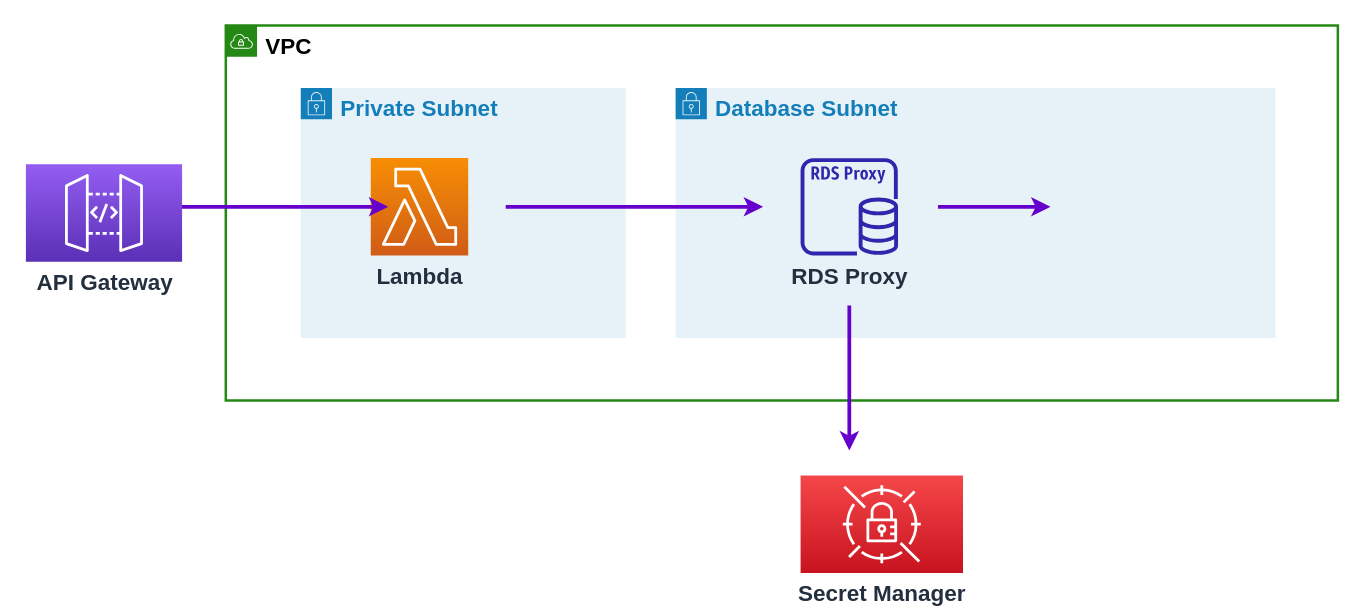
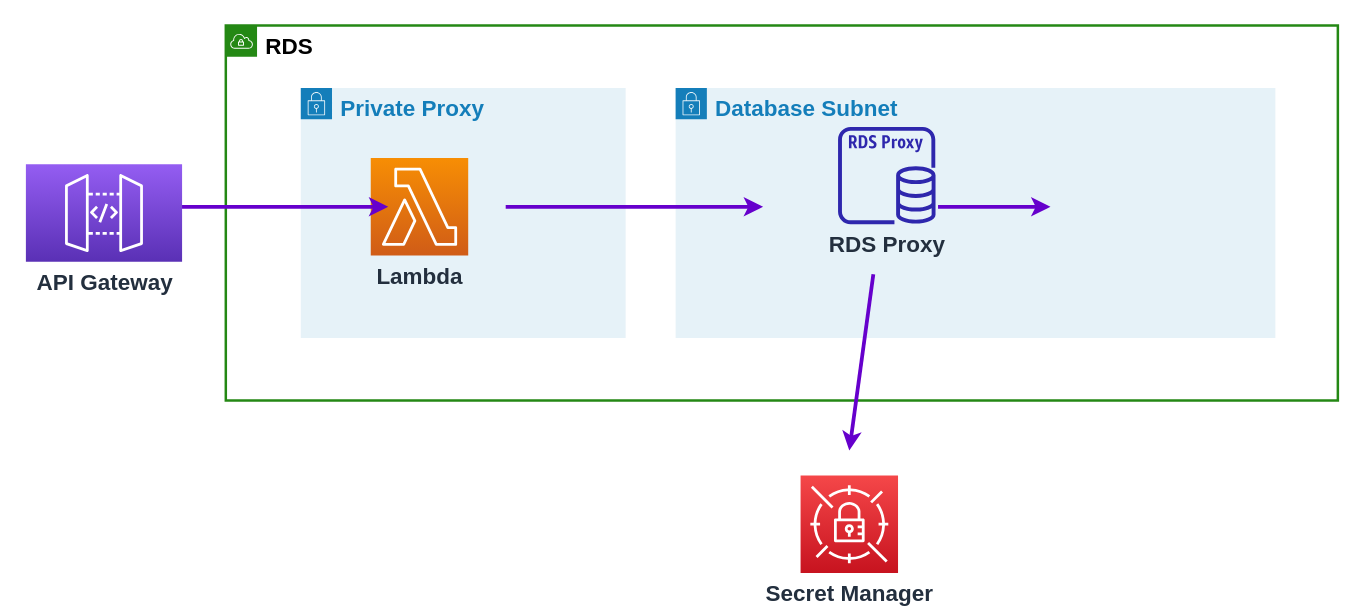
  <mxCell id="0" />
  <mxCell id="1" parent="0" />
- <mxCell id="2" value="VPC" style="points=[[0,0],[0.25,0],[0.5,0],[0.75,0],[1,0],[1,0.25],[1,0.5],[1,0.75],[1,1],[0.75,1],[0.5,1],[0.25,1],[0,1],[0,0.75],[0,0.5],[0,0.25]];outlineConnect=0;gradientColor=none;html=1;whiteSpace=wrap;fontSize=18;fontStyle=1;container=1;pointerEvents=0;collapsible=0;recursiveResize=0;shape=mxgraph.aws4.group;grIcon=mxgraph.aws4.group_vpc;strokeColor=#248814;fillColor=none;verticalAlign=top;align=left;spacingLeft=30;fontColor=#000000;dashed=0;strokeWidth=2;" parent="1" vertex="1"><mxGeometry y="20" width="890" height="300" as="geometry" x="180" /></mxCell>
- <mxCell id="3" value="Private Subnet" style="points=[[0,0],[0.25,0],[0.5,0],[0.75,0],[1,0],[1,0.25],[1,0.5],[1,0.75],[1,1],[0.75,1],[0.5,1],[0.25,1],[0,1],[0,0.75],[0,0.5],[0,0.25]];outlineConnect=0;gradientColor=none;html=1;whiteSpace=wrap;fontSize=18;fontStyle=1;container=1;pointerEvents=0;collapsible=0;recursiveResize=0;shape=mxgraph.aws4.group;grIcon=mxgraph.aws4.group_security_group;grStroke=0;strokeColor=#147EBA;fillColor=#E6F2F8;verticalAlign=top;align=left;spacingLeft=30;fontColor=#147EBA;dashed=0;" parent="1" vertex="1"><mxGeometry x="240" y="70" width="260" height="200" as="geometry" /></mxCell>
+ <mxCell id="2" value="RDS" style="points=[[0,0],[0.25,0],[0.5,0],[0.75,0],[1,0],[1,0.25],[1,0.5],[1,0.75],[1,1],[0.75,1],[0.5,1],[0.25,1],[0,1],[0,0.75],[0,0.5],[0,0.25]];outlineConnect=0;gradientColor=none;html=1;whiteSpace=wrap;fontSize=18;fontStyle=1;container=1;pointerEvents=0;collapsible=0;recursiveResize=0;shape=mxgraph.aws4.group;grIcon=mxgraph.aws4.group_vpc;strokeColor=#248814;fillColor=none;verticalAlign=top;align=left;spacingLeft=30;fontColor=#000000;dashed=0;strokeWidth=2;" parent="1" vertex="1"><mxGeometry y="20" width="890" height="300" as="geometry" x="180" /></mxCell>
+ <mxCell id="3" value="Private Proxy" style="points=[[0,0],[0.25,0],[0.5,0],[0.75,0],[1,0],[1,0.25],[1,0.5],[1,0.75],[1,1],[0.75,1],[0.5,1],[0.25,1],[0,1],[0,0.75],[0,0.5],[0,0.25]];outlineConnect=0;gradientColor=none;html=1;whiteSpace=wrap;fontSize=18;fontStyle=1;container=1;pointerEvents=0;collapsible=0;recursiveResize=0;shape=mxgraph.aws4.group;grIcon=mxgraph.aws4.group_security_group;grStroke=0;strokeColor=#147EBA;fillColor=#E6F2F8;verticalAlign=top;align=left;spacingLeft=30;fontColor=#147EBA;dashed=0;" parent="1" vertex="1"><mxGeometry x="240" y="70" width="260" height="200" as="geometry" /></mxCell>
  <mxCell id="4" value="Lambda" style="sketch=0;points=[[0,0,0],[0.25,0,0],[0.5,0,0],[0.75,0,0],[1,0,0],[0,1,0],[0.25,1,0],[0.5,1,0],[0.75,1,0],[1,1,0],[0,0.25,0],[0,0.5,0],[0,0.75,0],[1,0.25,0],[1,0.5,0],[1,0.75,0]];outlineConnect=0;fontColor=#232F3E;gradientColor=#F78E04;gradientDirection=north;fillColor=#D05C17;strokeColor=#ffffff;dashed=0;verticalLabelPosition=bottom;verticalAlign=top;align=center;html=1;fontSize=18;fontStyle=1;aspect=fixed;shape=mxgraph.aws4.resourceIcon;resIcon=mxgraph.aws4.lambda;" parent="3" vertex="1"><mxGeometry x="56" y="56" width="78" height="78" as="geometry" /></mxCell>
  <mxCell id="5" value="Database Subnet" style="points=[[0,0],[0.25,0],[0.5,0],[0.75,0],[1,0],[1,0.25],[1,0.5],[1,0.75],[1,1],[0.75,1],[0.5,1],[0.25,1],[0,1],[0,0.75],[0,0.5],[0,0.25]];outlineConnect=0;gradientColor=none;html=1;whiteSpace=wrap;fontSize=18;fontStyle=1;container=1;pointerEvents=0;collapsible=0;recursiveResize=0;shape=mxgraph.aws4.group;grIcon=mxgraph.aws4.group_security_group;grStroke=0;strokeColor=#147EBA;fillColor=#E6F2F8;verticalAlign=top;align=left;spacingLeft=30;fontColor=#147EBA;dashed=0;" parent="1" vertex="1"><mxGeometry x="540" y="70" width="480" height="200" as="geometry" /></mxCell>
  <mxCell id="6" style="edgeStyle=none;html=1;fontSize=18;sourcePerimeterSpacing=30;strokeColor=#6600CC;strokeWidth=3;fontStyle=1" parent="5" edge="1"><mxGeometry relative="1" as="geometry"><mxPoint x="210" y="95" as="sourcePoint" /><mxPoint x="300" y="95" as="targetPoint" /></mxGeometry></mxCell>
- <mxCell id="7" value="RDS Proxy" style="sketch=0;outlineConnect=0;fontColor=#232F3E;gradientColor=none;fillColor=#2E27AD;strokeColor=none;dashed=0;verticalLabelPosition=bottom;verticalAlign=top;align=center;html=1;fontSize=18;fontStyle=1;aspect=fixed;pointerEvents=1;shape=mxgraph.aws4.rds_proxy;" parent="5" vertex="1"><mxGeometry x="100" y="56" width="78" height="78" as="geometry" /></mxCell>
- <mxCell id="8" value="Secret Manager" style="sketch=0;points=[[0,0,0],[0.25,0,0],[0.5,0,0],[0.75,0,0],[1,0,0],[0,1,0],[0.25,1,0],[0.5,1,0],[0.75,1,0],[1,1,0],[0,0.25,0],[0,0.5,0],[0,0.75,0],[1,0.25,0],[1,0.5,0],[1,0.75,0]];outlineConnect=0;fontColor=#232F3E;gradientColor=#F54749;gradientDirection=north;fillColor=#C7131F;strokeColor=#ffffff;dashed=0;verticalLabelPosition=bottom;verticalAlign=top;align=center;html=1;fontSize=18;fontStyle=1;aspect=fixed;shape=mxgraph.aws4.resourceIcon;resIcon=mxgraph.aws4.secrets_manager;" parent="1" vertex="1"><mxGeometry x="640" y="380" width="130" height="78" as="geometry" /></mxCell>
+ <mxCell id="7" value="RDS Proxy" style="sketch=0;outlineConnect=0;fontColor=#232F3E;gradientColor=none;fillColor=#2E27AD;strokeColor=none;dashed=0;verticalLabelPosition=bottom;verticalAlign=top;align=center;html=1;fontSize=18;fontStyle=1;aspect=fixed;pointerEvents=1;shape=mxgraph.aws4.rds_proxy;" parent="5" vertex="1"><mxGeometry x="130" y="31" width="78" height="78" as="geometry" /></mxCell>
+ <mxCell id="8" value="Secret Manager" style="sketch=0;points=[[0,0,0],[0.25,0,0],[0.5,0,0],[0.75,0,0],[1,0,0],[0,1,0],[0.25,1,0],[0.5,1,0],[0.75,1,0],[1,1,0],[0,0.25,0],[0,0.5,0],[0,0.75,0],[1,0.25,0],[1,0.5,0],[1,0.75,0]];outlineConnect=0;fontColor=#232F3E;gradientColor=#F54749;gradientDirection=north;fillColor=#C7131F;strokeColor=#ffffff;dashed=0;verticalLabelPosition=bottom;verticalAlign=top;align=center;html=1;fontSize=18;fontStyle=1;aspect=fixed;shape=mxgraph.aws4.resourceIcon;resIcon=mxgraph.aws4.secrets_manager;" parent="1" vertex="1"><mxGeometry x="640" y="380" width="78" height="78" as="geometry" /></mxCell>
  <mxCell id="9" style="edgeStyle=none;html=1;fontSize=18;sourcePerimeterSpacing=40;strokeWidth=3;strokeColor=#6600CC;fontStyle=1" parent="1" source="7" edge="1"><mxGeometry relative="1" as="geometry"><mxPoint x="679" y="360" as="targetPoint" /></mxGeometry></mxCell>
  <mxCell id="10" style="edgeStyle=none;html=1;fontSize=18;sourcePerimeterSpacing=30;strokeColor=#6600CC;strokeWidth=3;fontStyle=1" parent="1" edge="1"><mxGeometry relative="1" as="geometry"><mxPoint x="310" y="165" as="targetPoint" /><mxPoint x="120" y="165" as="sourcePoint" /></mxGeometry></mxCell>
  <mxCell id="11" style="edgeStyle=none;html=1;targetPerimeterSpacing=0;sourcePerimeterSpacing=30;strokeWidth=3;strokeColor=#6600CC;" edge="1" parent="1" source="4"><mxGeometry relative="1" as="geometry"><mxPoint x="610" y="165" as="targetPoint" /></mxGeometry></mxCell>
  <mxCell id="12" value="API Gateway" style="sketch=0;points=[[0,0,0],[0.25,0,0],[0.5,0,0],[0.75,0,0],[1,0,0],[0,1,0],[0.25,1,0],[0.5,1,0],[0.75,1,0],[1,1,0],[0,0.25,0],[0,0.5,0],[0,0.75,0],[1,0.25,0],[1,0.5,0],[1,0.75,0]];outlineConnect=0;fontColor=#232F3E;gradientColor=#945DF2;gradientDirection=north;fillColor=#5A30B5;strokeColor=#ffffff;dashed=0;verticalLabelPosition=bottom;verticalAlign=top;align=center;html=1;fontSize=18;fontStyle=1;aspect=fixed;shape=mxgraph.aws4.resourceIcon;resIcon=mxgraph.aws4.api_gateway;" vertex="1" parent="1"><mxGeometry x="20" y="131" width="125" height="78" as="geometry" /></mxCell>
